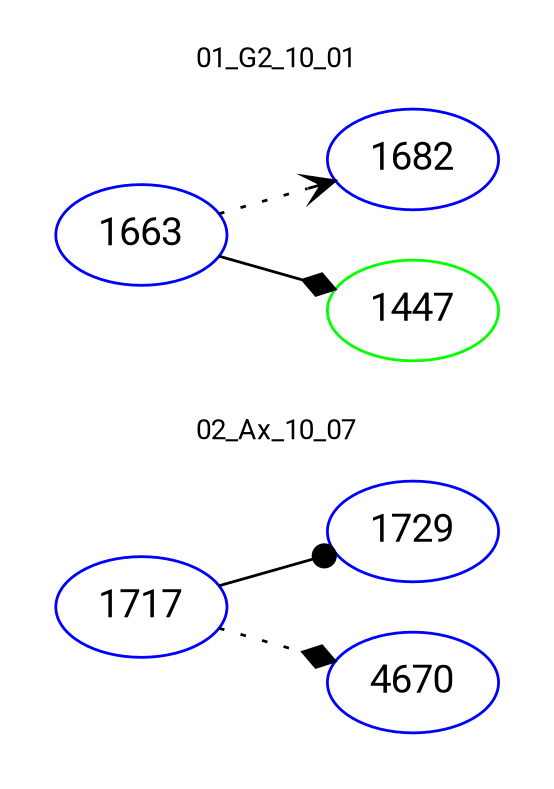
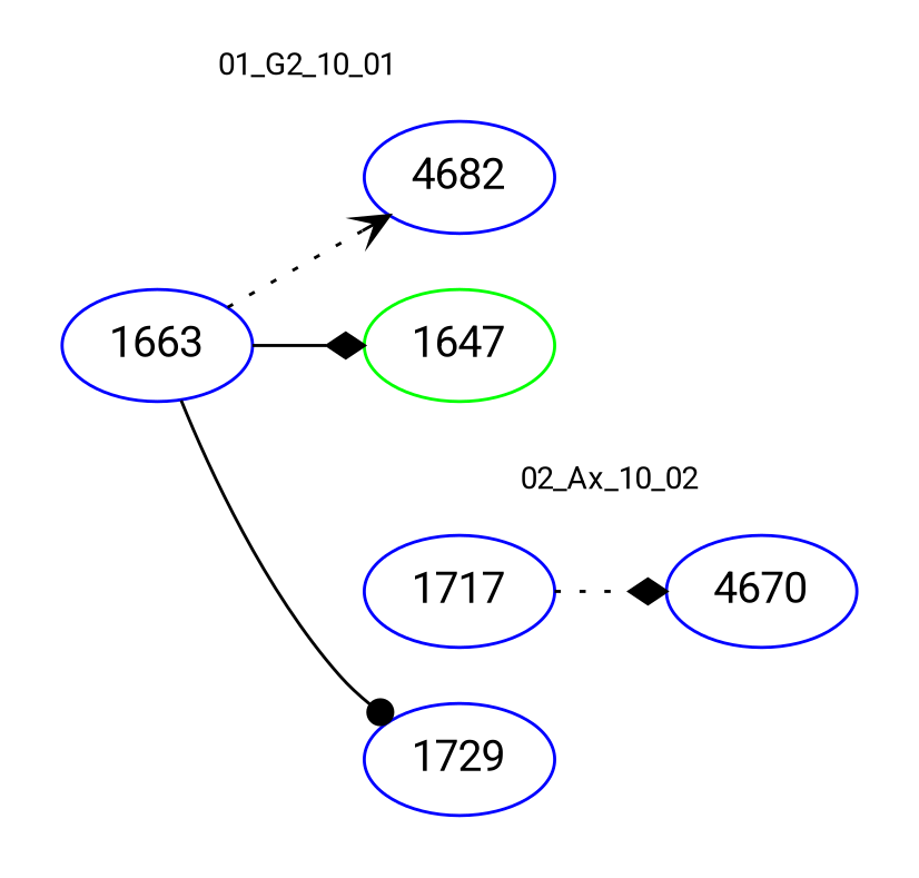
  digraph {
    fontname=Roboto
    rankdir=LR
    node [color=blue fontname=Roboto]
    edge [arrowhead=diamond color=black fontname=Roboto style=dotted]
    n1 [label=1717]
    n2 [label=4670]
    n3 [label=1729]
    n4 [label=1663]
-   n5 [color=green label=1447]
-   n6 [label=1682]
+   n5 [color=green label=1647]
+   n6 [label=4682]
    subgraph cluster_1 {
      color=white
      fontsize=10
-     label="02_Ax_10_07"
+     label="02_Ax_10_02"
      n1
      n2
      n3
    }
    subgraph cluster_2 {
      color=white
      fontsize=10
      label="01_G2_10_01"
      n4
      n5
      n6
    }
    n1 -> n2
-   n1 -> n3 [arrowhead=dot style=solid]
+   n4 -> n3 [arrowhead=dot style=solid]
    n4 -> n5 [style=solid]
    n4 -> n6 [arrowhead=vee]
  }
